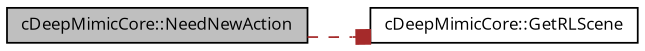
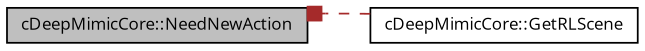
  digraph {
    rankdir=LR
    fontname="Open Sans"
    node [color=black fontname="Open Sans" fontsize=10 shape=record style=filled]
    n1 [fillcolor=grey75 fontcolor=black height=0.2 label="cDeepMimicCore::NeedNewAction" width=0.4]
    n2 [fillcolor=white height=0.2 label="cDeepMimicCore::GetRLScene" width=0.4]
-   n1 -> n2 [color=brown fontname="Open Sans" fontsize=10 labelfontname=Helvetica labelfontsize=10 style=dashed arrowhead=box]
+   n2 -> n1 [color=brown fontname="Open Sans" fontsize=10 labelfontname=Helvetica labelfontsize=10 style=dashed arrowhead=box]
  }
